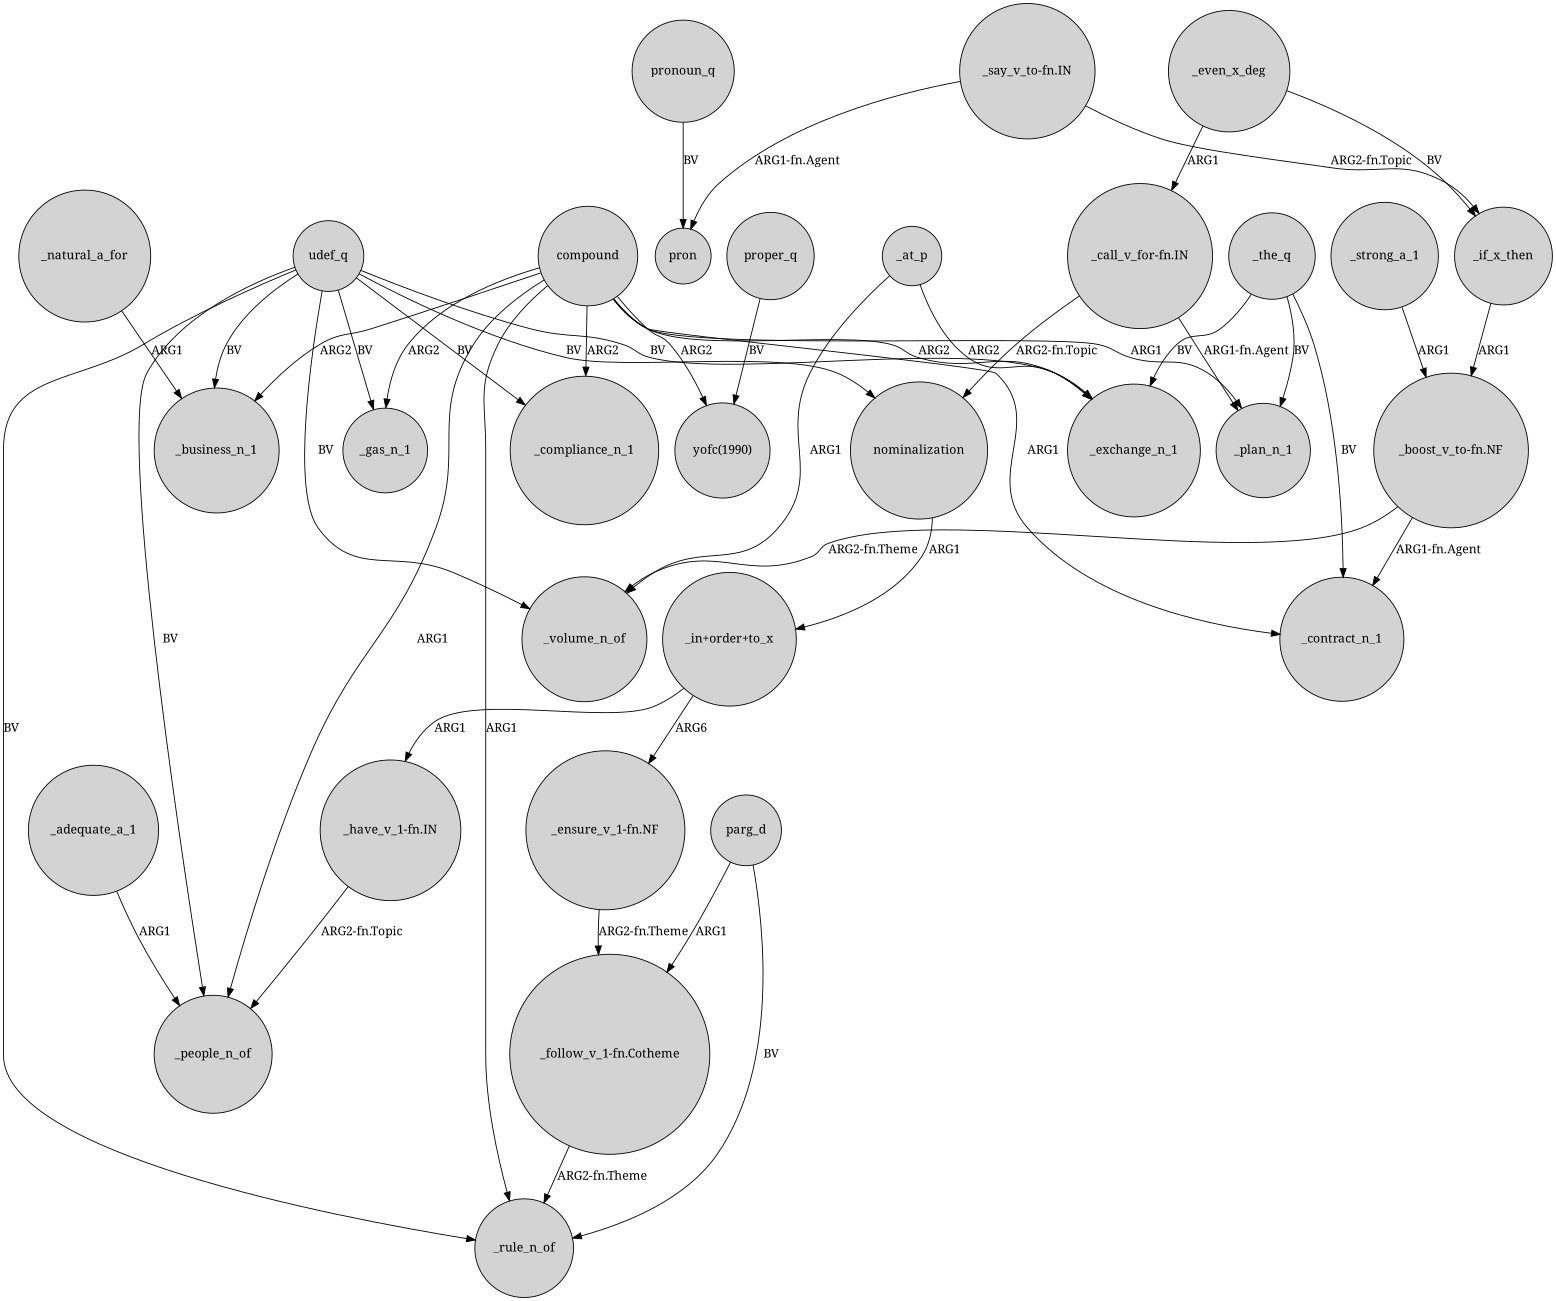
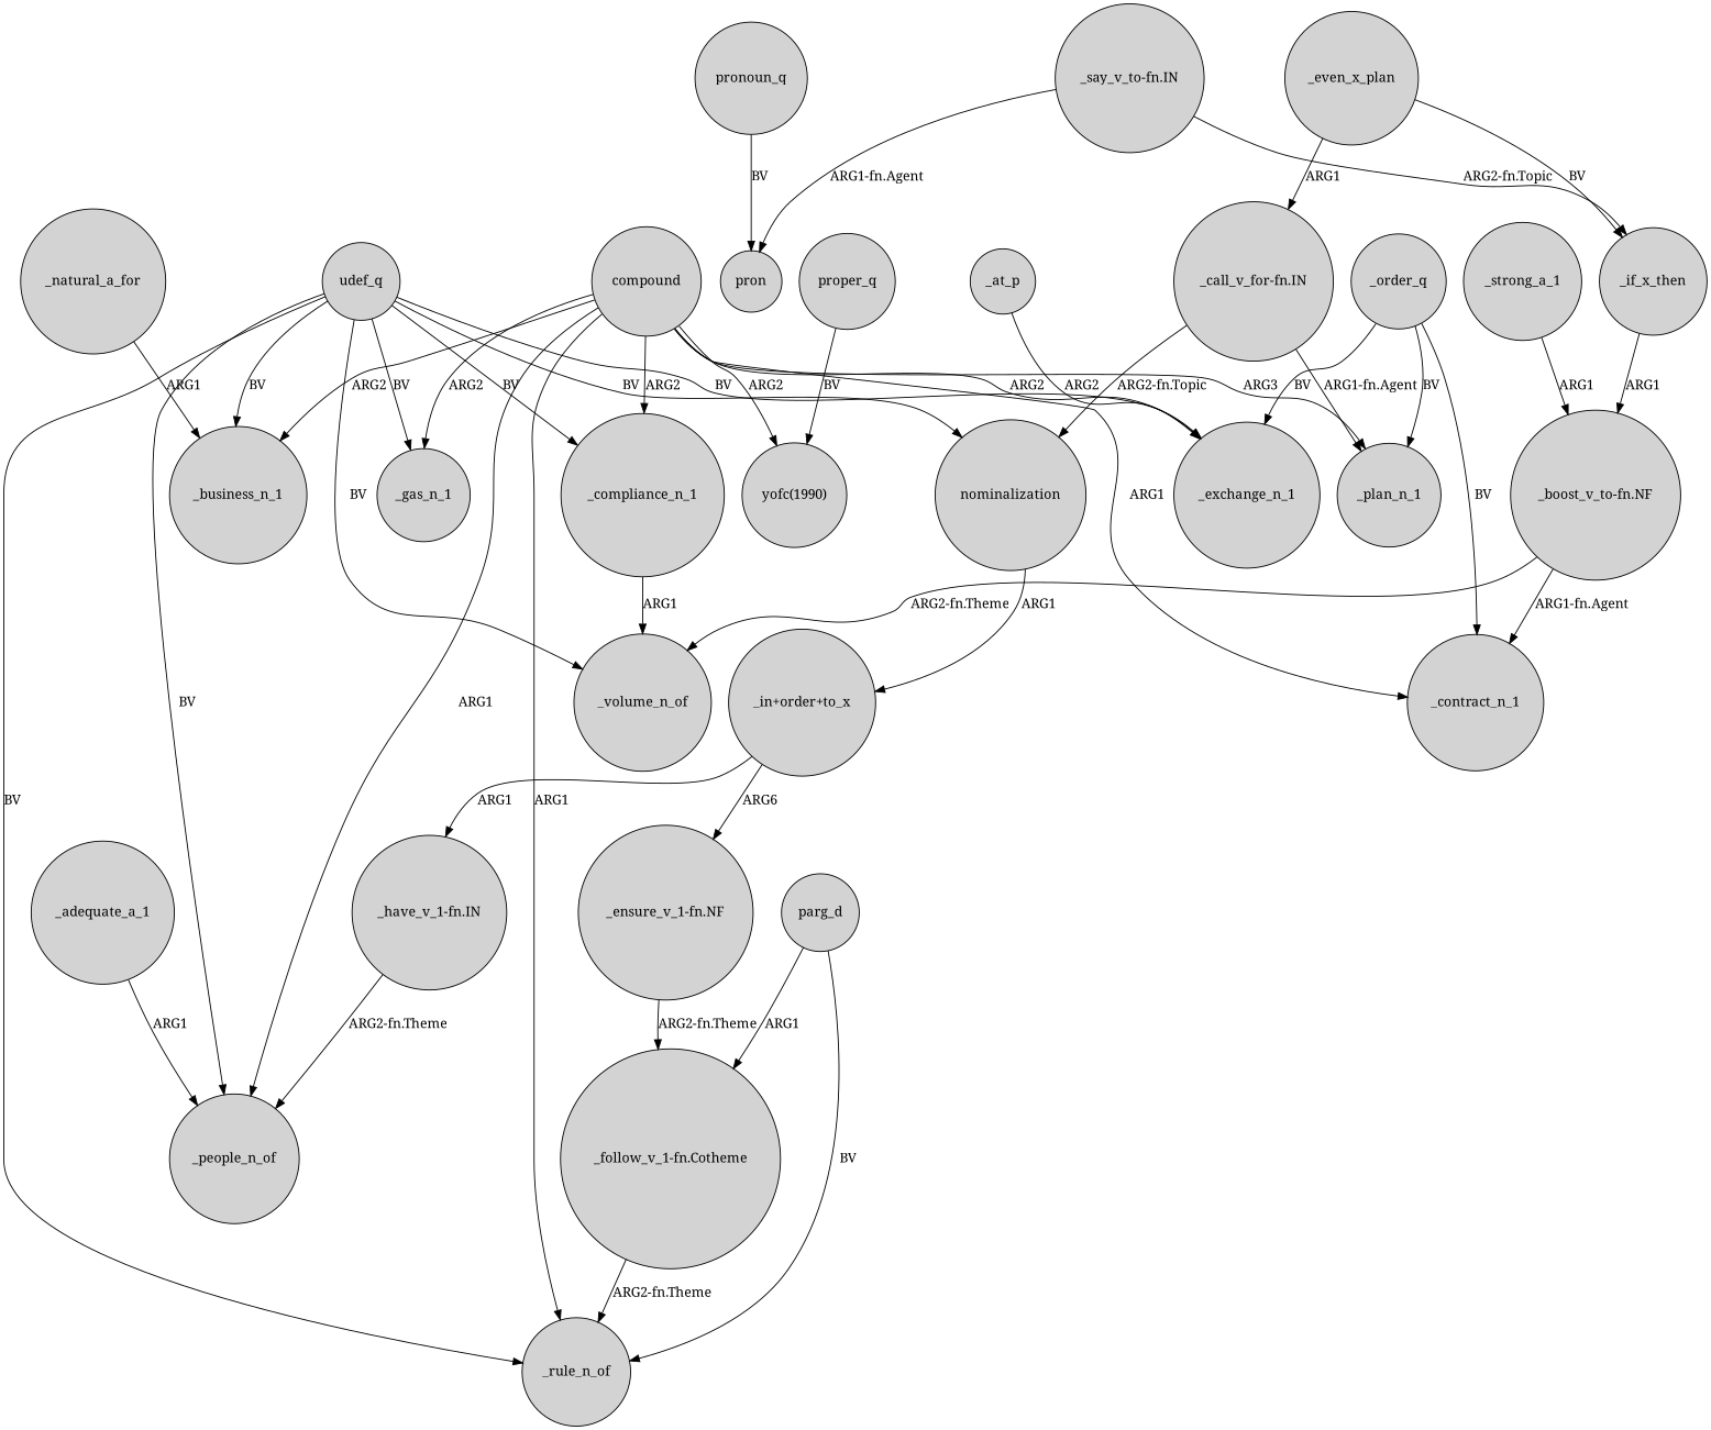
  digraph {
    fontname="Noto Serif"
    node [fontname="Noto Serif" shape=circle style=filled]
    edge [fontname="Noto Serif"]
    udef_q
    _rule_n_of
    _volume_n_of
    _compliance_n_1
    _gas_n_1
    _exchange_n_1
    _people_n_of
    nominalization
    _business_n_1
    "_in+order+to_x"
    compound
    "yofc(1990)"
    _plan_n_1
    _contract_n_1
    "_say_v_to-fn.IN"
    _if_x_then
    pron
    "_boost_v_to-fn.NF"
    "_call_v_for-fn.IN"
    "_ensure_v_1-fn.NF"
    "_follow_v_1-fn.Cotheme"
    _strong_a_1
    _at_p
-   _the_q
-   _even_x_deg
+   _the_q [label=_order_q]
+   _even_x_deg [label=_even_x_plan]
    proper_q
    parg_d
    pronoun_q
    "_have_v_1-fn.IN"
    _adequate_a_1
    _natural_a_for
    udef_q -> _rule_n_of [label=BV]
    udef_q -> _volume_n_of [label=BV]
    udef_q -> _compliance_n_1 [label=BV]
    udef_q -> _gas_n_1 [label=BV]
    udef_q -> _exchange_n_1 [label=BV]
    udef_q -> _people_n_of [label=BV]
    udef_q -> nominalization [label=BV]
    udef_q -> _business_n_1 [label=BV]
    nominalization -> "_in+order+to_x" [label=ARG1]
    "_in+order+to_x" -> "_ensure_v_1-fn.NF" [label=ARG6]
    "_in+order+to_x" -> "_have_v_1-fn.IN" [label=ARG1]
    compound -> _rule_n_of [label=ARG1]
    compound -> _compliance_n_1 [label=ARG2]
    compound -> _gas_n_1 [label=ARG2]
    compound -> _exchange_n_1 [label=ARG2]
    compound -> _people_n_of [label=ARG1]
    compound -> _business_n_1 [label=ARG2]
    compound -> "yofc(1990)" [label=ARG2]
-   compound -> _plan_n_1 [label=ARG1]
+   compound -> _plan_n_1 [label=ARG3]
    compound -> _contract_n_1 [label=ARG1]
    "_say_v_to-fn.IN" -> _if_x_then [label="ARG2-fn.Topic"]
    "_say_v_to-fn.IN" -> pron [label="ARG1-fn.Agent"]
    _if_x_then -> "_boost_v_to-fn.NF" [label=ARG1]
    "_boost_v_to-fn.NF" -> _volume_n_of [label="ARG2-fn.Theme"]
    "_boost_v_to-fn.NF" -> _contract_n_1 [label="ARG1-fn.Agent"]
    "_call_v_for-fn.IN" -> nominalization [label="ARG2-fn.Topic"]
    "_call_v_for-fn.IN" -> _plan_n_1 [label="ARG1-fn.Agent"]
    "_ensure_v_1-fn.NF" -> "_follow_v_1-fn.Cotheme" [label="ARG2-fn.Theme"]
    "_follow_v_1-fn.Cotheme" -> _rule_n_of [label="ARG2-fn.Theme"]
    _strong_a_1 -> "_boost_v_to-fn.NF" [label=ARG1]
-   _at_p -> _volume_n_of [label=ARG1]
+   _compliance_n_1 -> _volume_n_of [label=ARG1]
    _at_p -> _exchange_n_1 [label=ARG2]
    _the_q -> _exchange_n_1 [label=BV]
    _the_q -> _plan_n_1 [label=BV]
    _the_q -> _contract_n_1 [label=BV]
    _even_x_deg -> _if_x_then [label=BV]
    _even_x_deg -> "_call_v_for-fn.IN" [label=ARG1]
    proper_q -> "yofc(1990)" [label=BV]
    parg_d -> _rule_n_of [label=BV]
    parg_d -> "_follow_v_1-fn.Cotheme" [label=ARG1]
    pronoun_q -> pron [label=BV]
-   "_have_v_1-fn.IN" -> _people_n_of [label="ARG2-fn.Topic"]
+   "_have_v_1-fn.IN" -> _people_n_of [label="ARG2-fn.Theme"]
    _adequate_a_1 -> _people_n_of [label=ARG1]
    _natural_a_for -> _business_n_1 [label=ARG1]
  }
